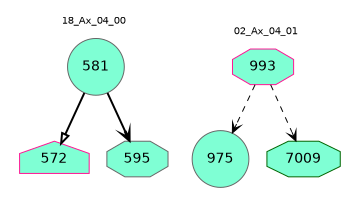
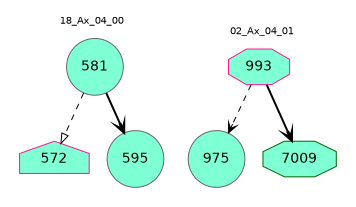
  digraph {
    fontname="DejaVu Sans"
    node [color=gray40 fillcolor=aquamarine fontname="DejaVu Sans" shape=circle style=filled]
    edge [arrowhead=vee color=black fontname="DejaVu Sans" style=dashed]
    n1 [label=581]
    n2 [color=deeppink label=572 shape=house]
-   n3 [label=595 shape=octagon]
+   n3 [label=595]
    n4 [color=deeppink label=993 shape=octagon]
    n5 [label=975]
    n6 [color=darkgreen label=7009 shape=octagon]
    subgraph cluster_1 {
      color=white
      fontsize=10
      label="18_Ax_04_00"
      n1
      n2
      n3
    }
    subgraph cluster_2 {
      color=white
      fontsize=10
      label="02_Ax_04_01"
      n4
      n5
      n6
    }
-   n1 -> n2 [arrowhead=onormal style=bold]
+   n1 -> n2 [arrowhead=onormal]
    n1 -> n3 [style=bold]
    n4 -> n5
-   n4 -> n6
+   n4 -> n6 [style=bold]
  }
